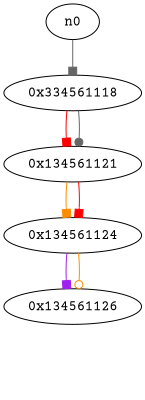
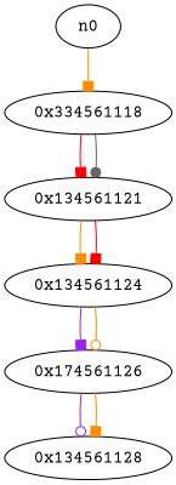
  digraph {
    fontname="Courier Prime"
    node [fontname="Courier Prime"]
    edge [arrowhead=box color=darkorange fontname="Courier Prime"]
    n1 [label="0x334561118"]
    n2 [label="0x134561121"]
    n3 [label="0x134561124"]
-   n4 [label="0x134561126"]
+   n4 [label="0x174561126"]
+   n5 [label="0x134561128"]
    n0
    n1 -> n2 [color=red]
    n1 -> n2 [arrowhead=dot color=gray40]
    n2 -> n3
    n2 -> n3 [color=red]
    n3 -> n4 [color=purple]
    n3 -> n4 [arrowhead=odot]
-   n0 -> n1 [color=gray40]
+   n4 -> n5 [arrowhead=odot color=purple]
+   n4 -> n5
+   n0 -> n1
  }
